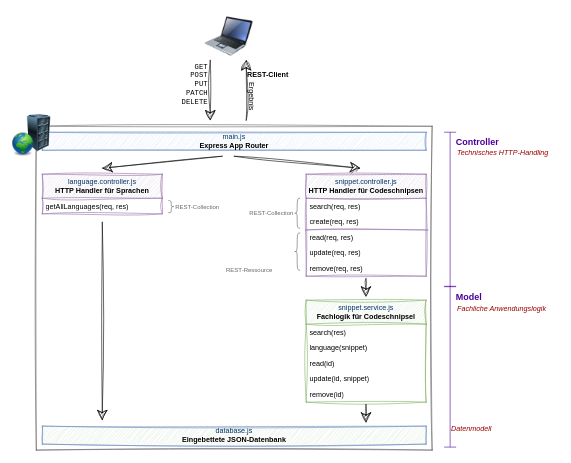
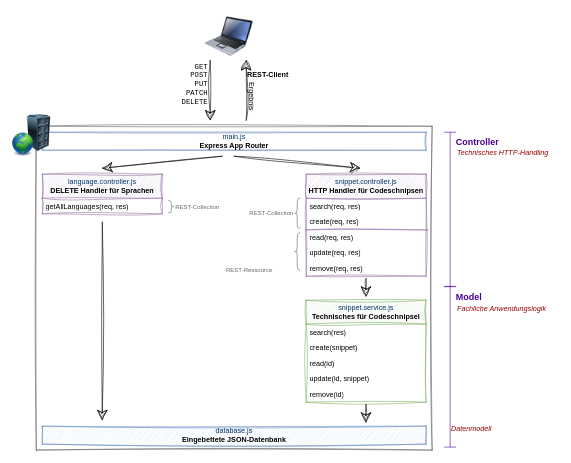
  <mxCell id="0" />
  <mxCell id="1" parent="0" />
  <mxCell id="2" value="" style="rounded=0;whiteSpace=wrap;html=1;fillColor=default;fontColor=#333333;strokeColor=#666666;gradientColor=none;sketch=1;curveFitting=1;jiggle=2;connectable=0;" vertex="1" parent="1"><mxGeometry x="60" y="210" width="660" height="540" as="geometry" /></mxCell>
  <mxCell id="3" value="" style="image;html=1;image=img/lib/clip_art/computers/Laptop_128x128.png;flipH=1;" vertex="1" parent="1"><mxGeometry x="340" y="20" width="80" height="80" as="geometry" /></mxCell>
  <mxCell id="4" value="REST-Client" style="text;html=1;align=left;verticalAlign=middle;resizable=0;points=[];autosize=1;strokeColor=none;fillColor=none;fontStyle=1" vertex="1" parent="1"><mxGeometry x="410" y="110" width="90" height="30" as="geometry" /></mxCell>
- <mxCell id="5" value="&lt;div&gt;&lt;font color=&quot;#003366&quot;&gt;main.js&lt;/font&gt;&lt;/div&gt;&lt;div&gt;&lt;b&gt;Express App Router&lt;br&gt;&lt;/b&gt;&lt;/div&gt;" style="html=1;align=center;verticalAlign=middle;dashed=0;whiteSpace=wrap;fillColor=#dae8fc;strokeColor=#6c8ebf;shadow=0;sketch=1;curveFitting=1;jiggle=2;connectable=0;" vertex="1" parent="1"><mxGeometry x="70" y="220" width="640" height="30" as="geometry" /></mxCell>
- <mxCell id="6" value="&lt;div&gt;&lt;span style=&quot;font-weight: normal;&quot;&gt;&lt;font color=&quot;#003366&quot;&gt;language.controller.js&lt;/font&gt;&lt;/span&gt;&lt;br&gt;&lt;/div&gt;&lt;div&gt;HTTP Handler für Sprachen&lt;br&gt;&lt;/div&gt;" style="swimlane;fontStyle=1;childLayout=stackLayout;horizontal=1;startSize=40;fillColor=#e1d5e7;horizontalStack=0;resizeParent=1;resizeParentMax=0;resizeLast=0;collapsible=0;marginBottom=0;whiteSpace=wrap;html=1;strokeColor=#9673a6;swimlaneFillColor=#FFFFFF;rounded=0;glass=0;shadow=0;sketch=1;curveFitting=1;jiggle=2;connectable=0;" vertex="1" parent="1"><mxGeometry x="70" y="290" width="200" height="66" as="geometry" /></mxCell>
+ <mxCell id="5" value="&lt;div&gt;&lt;font color=&quot;#003366&quot;&gt;main.js&lt;/font&gt;&lt;/div&gt;&lt;div&gt;&lt;b&gt;Express App Router&lt;br&gt;&lt;/b&gt;&lt;/div&gt;" style="html=1;align=center;verticalAlign=middle;dashed=0;whiteSpace=wrap;fillColor=#ffffff;strokeColor=#6c8ebf;shadow=0;sketch=1;curveFitting=1;jiggle=2;connectable=0;" vertex="1" parent="1"><mxGeometry x="70" y="220" width="640" height="30" as="geometry" /></mxCell>
+ <mxCell id="6" value="&lt;div&gt;&lt;span style=&quot;font-weight: normal;&quot;&gt;&lt;font color=&quot;#003366&quot;&gt;language.controller.js&lt;/font&gt;&lt;/span&gt;&lt;br&gt;&lt;/div&gt;&lt;div&gt;DELETE Handler für Sprachen&lt;br&gt;&lt;/div&gt;" style="swimlane;fontStyle=1;childLayout=stackLayout;horizontal=1;startSize=40;fillColor=#e1d5e7;horizontalStack=0;resizeParent=1;resizeParentMax=0;resizeLast=0;collapsible=0;marginBottom=0;whiteSpace=wrap;html=1;strokeColor=#9673a6;swimlaneFillColor=#FFFFFF;rounded=0;glass=0;shadow=0;sketch=1;curveFitting=1;jiggle=2;connectable=0;" vertex="1" parent="1"><mxGeometry x="70" y="290" width="200" height="66" as="geometry" /></mxCell>
  <mxCell id="7" value="getAllLanguages(req, res)" style="text;strokeColor=none;fillColor=none;align=left;verticalAlign=top;spacingLeft=4;spacingRight=4;overflow=hidden;rotatable=0;points=[[0,0.5],[1,0.5]];portConstraint=eastwest;whiteSpace=wrap;html=1;sketch=1;curveFitting=1;jiggle=2;" vertex="1" parent="6"><mxGeometry y="40" width="200" height="26" as="geometry" /></mxCell>
  <mxCell id="8" value="&lt;div&gt;&lt;span style=&quot;font-weight: normal;&quot;&gt;&lt;font color=&quot;#003366&quot;&gt;snippet.controller.js&lt;/font&gt;&lt;/span&gt;&lt;br&gt;&lt;/div&gt;&lt;div&gt;HTTP Handler für Codeschnipsen&lt;br&gt;&lt;/div&gt;" style="swimlane;fontStyle=1;childLayout=stackLayout;horizontal=1;startSize=40;fillColor=#e1d5e7;horizontalStack=0;resizeParent=1;resizeParentMax=0;resizeLast=0;collapsible=0;marginBottom=0;whiteSpace=wrap;html=1;strokeColor=#9673a6;swimlaneFillColor=#FFFFFF;rounded=0;shadow=0;glass=0;swimlaneLine=1;sketch=1;curveFitting=1;jiggle=2;connectable=0;" vertex="1" parent="1"><mxGeometry x="510" y="290" width="200" height="170" as="geometry" /></mxCell>
  <mxCell id="9" value="&lt;div&gt;search(req, res)&lt;/div&gt;" style="text;strokeColor=none;fillColor=none;align=left;verticalAlign=top;spacingLeft=4;spacingRight=4;overflow=hidden;rotatable=0;points=[[0,0.5],[1,0.5]];portConstraint=eastwest;whiteSpace=wrap;html=1;sketch=1;curveFitting=1;jiggle=2;" vertex="1" parent="8"><mxGeometry y="40" width="200" height="26" as="geometry" /></mxCell>
  <mxCell id="10" value="&lt;div&gt;create(req, res)&lt;/div&gt;" style="text;strokeColor=none;fillColor=none;align=left;verticalAlign=top;spacingLeft=4;spacingRight=4;overflow=hidden;rotatable=0;points=[[0,0.5],[1,0.5]];portConstraint=eastwest;whiteSpace=wrap;html=1;gradientColor=none;sketch=1;curveFitting=1;jiggle=2;" vertex="1" parent="8"><mxGeometry y="66" width="200" height="26" as="geometry" /></mxCell>
  <mxCell id="11" value="&lt;div&gt;read(req, res)&lt;/div&gt;" style="text;strokeColor=none;fillColor=none;align=left;verticalAlign=top;spacingLeft=4;spacingRight=4;overflow=hidden;rotatable=0;points=[[0,0.5],[1,0.5]];portConstraint=eastwest;whiteSpace=wrap;html=1;sketch=1;curveFitting=1;jiggle=2;" vertex="1" parent="8"><mxGeometry y="92" width="200" height="26" as="geometry" /></mxCell>
  <mxCell id="12" value="&lt;div&gt;update(req, res)&lt;/div&gt;" style="text;strokeColor=none;fillColor=none;align=left;verticalAlign=top;spacingLeft=4;spacingRight=4;overflow=hidden;rotatable=0;points=[[0,0.5],[1,0.5]];portConstraint=eastwest;whiteSpace=wrap;html=1;sketch=1;curveFitting=1;jiggle=2;" vertex="1" parent="8"><mxGeometry y="118" width="200" height="26" as="geometry" /></mxCell>
  <mxCell id="13" value="&lt;div&gt;remove(req, res)&lt;/div&gt;" style="text;strokeColor=none;fillColor=none;align=left;verticalAlign=top;spacingLeft=4;spacingRight=4;overflow=hidden;rotatable=0;points=[[0,0.5],[1,0.5]];portConstraint=eastwest;whiteSpace=wrap;html=1;sketch=1;curveFitting=1;jiggle=2;" vertex="1" parent="8"><mxGeometry y="144" width="200" height="26" as="geometry" /></mxCell>
  <mxCell id="14" value="" style="endArrow=none;html=1;rounded=0;entryX=1.015;entryY=-0.038;entryDx=0;entryDy=0;entryPerimeter=0;fillColor=#e1d5e7;strokeColor=#9673a6;sketch=1;curveFitting=1;jiggle=2;" edge="1" parent="8"><mxGeometry width="50" height="50" relative="1" as="geometry"><mxPoint x="-1" y="93" as="sourcePoint" /><mxPoint x="203" y="93.012" as="targetPoint" /></mxGeometry></mxCell>
- <mxCell id="15" value="&lt;div&gt;&lt;span style=&quot;font-weight: normal;&quot;&gt;&lt;font color=&quot;#003366&quot;&gt;snippet.service.js&lt;/font&gt;&lt;/span&gt;&lt;br&gt;&lt;/div&gt;&lt;div&gt;Fachlogik für Codeschnipsel&lt;br&gt;&lt;/div&gt;" style="swimlane;fontStyle=1;childLayout=stackLayout;horizontal=1;startSize=40;fillColor=#d5e8d4;horizontalStack=0;resizeParent=1;resizeParentMax=0;resizeLast=0;collapsible=0;marginBottom=0;whiteSpace=wrap;html=1;strokeColor=#82b366;swimlaneFillColor=#FFFFFF;shadow=0;glass=0;sketch=1;curveFitting=1;jiggle=2;connectable=0;" vertex="1" parent="1"><mxGeometry x="510" y="500" width="200" height="170" as="geometry" /></mxCell>
+ <mxCell id="15" value="&lt;div&gt;&lt;span style=&quot;font-weight: normal;&quot;&gt;&lt;font color=&quot;#003366&quot;&gt;snippet.service.js&lt;/font&gt;&lt;/span&gt;&lt;br&gt;&lt;/div&gt;&lt;div&gt;Technisches für Codeschnipsel&lt;br&gt;&lt;/div&gt;" style="swimlane;fontStyle=1;childLayout=stackLayout;horizontal=1;startSize=40;fillColor=#d5e8d4;horizontalStack=0;resizeParent=1;resizeParentMax=0;resizeLast=0;collapsible=0;marginBottom=0;whiteSpace=wrap;html=1;strokeColor=#82b366;swimlaneFillColor=#FFFFFF;shadow=0;glass=0;sketch=1;curveFitting=1;jiggle=2;connectable=0;" vertex="1" parent="1"><mxGeometry x="510" y="500" width="200" height="170" as="geometry" /></mxCell>
  <mxCell id="16" value="&lt;div&gt;search(res)&lt;/div&gt;" style="text;strokeColor=none;fillColor=none;align=left;verticalAlign=top;spacingLeft=4;spacingRight=4;overflow=hidden;rotatable=0;points=[[0,0.5],[1,0.5]];portConstraint=eastwest;whiteSpace=wrap;html=1;shadow=1;sketch=1;curveFitting=1;jiggle=2;" vertex="1" parent="15"><mxGeometry y="40" width="200" height="26" as="geometry" /></mxCell>
- <mxCell id="17" value="&lt;div&gt;language(snippet)&lt;/div&gt;" style="text;strokeColor=none;fillColor=none;align=left;verticalAlign=top;spacingLeft=4;spacingRight=4;overflow=hidden;rotatable=0;points=[[0,0.5],[1,0.5]];portConstraint=eastwest;whiteSpace=wrap;html=1;gradientColor=none;sketch=1;curveFitting=1;jiggle=2;" vertex="1" parent="15"><mxGeometry y="66" width="200" height="26" as="geometry" /></mxCell>
+ <mxCell id="17" value="&lt;div&gt;create(snippet)&lt;/div&gt;" style="text;strokeColor=none;fillColor=none;align=left;verticalAlign=top;spacingLeft=4;spacingRight=4;overflow=hidden;rotatable=0;points=[[0,0.5],[1,0.5]];portConstraint=eastwest;whiteSpace=wrap;html=1;gradientColor=none;sketch=1;curveFitting=1;jiggle=2;" vertex="1" parent="15"><mxGeometry y="66" width="200" height="26" as="geometry" /></mxCell>
  <mxCell id="18" value="&lt;div&gt;read(id)&lt;br&gt;&lt;/div&gt;" style="text;strokeColor=none;fillColor=none;align=left;verticalAlign=top;spacingLeft=4;spacingRight=4;overflow=hidden;rotatable=0;points=[[0,0.5],[1,0.5]];portConstraint=eastwest;whiteSpace=wrap;html=1;sketch=1;curveFitting=1;jiggle=2;" vertex="1" parent="15"><mxGeometry y="92" width="200" height="26" as="geometry" /></mxCell>
  <mxCell id="19" value="&lt;div&gt;update(id, snippet)&lt;/div&gt;" style="text;strokeColor=none;fillColor=none;align=left;verticalAlign=top;spacingLeft=4;spacingRight=4;overflow=hidden;rotatable=0;points=[[0,0.5],[1,0.5]];portConstraint=eastwest;whiteSpace=wrap;html=1;sketch=1;curveFitting=1;jiggle=2;" vertex="1" parent="15"><mxGeometry y="118" width="200" height="26" as="geometry" /></mxCell>
  <mxCell id="20" value="remove(id)" style="text;strokeColor=none;fillColor=none;align=left;verticalAlign=top;spacingLeft=4;spacingRight=4;overflow=hidden;rotatable=0;points=[[0,0.5],[1,0.5]];portConstraint=eastwest;whiteSpace=wrap;html=1;sketch=1;curveFitting=1;jiggle=2;" vertex="1" parent="15"><mxGeometry y="144" width="200" height="26" as="geometry" /></mxCell>
- <mxCell id="21" value="&lt;div&gt;&lt;font color=&quot;#003366&quot;&gt;database.js&lt;/font&gt;&lt;/div&gt;&lt;div&gt;&lt;b&gt;Eingebettete JSON-Datenbank&lt;br&gt;&lt;/b&gt;&lt;/div&gt;" style="html=1;align=center;verticalAlign=middle;dashed=0;whiteSpace=wrap;fillColor=#d5e8d4;strokeColor=#6c8ebf;shadow=0;sketch=1;curveFitting=1;jiggle=2;connectable=0;" vertex="1" parent="1"><mxGeometry x="70" y="710" width="640" height="30" as="geometry" /></mxCell>
+ <mxCell id="21" value="&lt;div&gt;&lt;font color=&quot;#003366&quot;&gt;database.js&lt;/font&gt;&lt;/div&gt;&lt;div&gt;&lt;b&gt;Eingebettete JSON-Datenbank&lt;br&gt;&lt;/b&gt;&lt;/div&gt;" style="html=1;align=center;verticalAlign=middle;dashed=0;whiteSpace=wrap;fillColor=#dae8fc;strokeColor=#6c8ebf;shadow=0;sketch=1;curveFitting=1;jiggle=2;connectable=0;" vertex="1" parent="1"><mxGeometry x="70" y="710" width="640" height="30" as="geometry" /></mxCell>
  <mxCell id="22" value="" style="group" vertex="1" connectable="0" parent="1"><mxGeometry x="20" y="190" width="80" height="70" as="geometry" /></mxCell>
  <mxCell id="23" value="" style="image;html=1;image=img/lib/clip_art/computers/Server_Rack_128x128.png" vertex="1" parent="22"><mxGeometry x="8.889" width="71.111" height="62.222" as="geometry" /></mxCell>
  <mxCell id="24" value="" style="image;html=1;image=img/lib/clip_art/general/Earth_globe_128x128.png" vertex="1" parent="22"><mxGeometry y="31.111" width="35.556" height="38.889" as="geometry" /></mxCell>
  <mxCell id="25" value="" style="endArrow=classic;html=1;startSize=14;endSize=14;sourcePerimeterSpacing=8;targetPerimeterSpacing=8;rounded=0;exitX=0;exitY=1;exitDx=0;exitDy=0;sketch=1;curveFitting=1;jiggle=2;" edge="1" parent="1"><mxGeometry width="50" height="50" relative="1" as="geometry"><mxPoint x="350" y="100" as="sourcePoint" /><mxPoint x="350" y="200" as="targetPoint" /></mxGeometry></mxCell>
  <mxCell id="26" value="&lt;div&gt;GET&lt;/div&gt;&lt;div&gt;POST&lt;/div&gt;&lt;div&gt;PUT&lt;/div&gt;&lt;div&gt;PATCH&lt;/div&gt;&lt;div&gt;DELETE&lt;br&gt;&lt;/div&gt;" style="text;html=1;align=right;verticalAlign=top;resizable=0;points=[];autosize=1;strokeColor=none;fillColor=none;fontFamily=Courier New;spacing=0;spacingRight=5;" vertex="1" parent="1"><mxGeometry x="280" y="100" width="70" height="80" as="geometry" /></mxCell>
  <mxCell id="27" value="" style="endArrow=classic;html=1;startSize=14;endSize=14;sourcePerimeterSpacing=8;targetPerimeterSpacing=8;rounded=0;entryX=1;entryY=1;entryDx=0;entryDy=0;shadow=0;sketch=1;curveFitting=1;jiggle=2;" edge="1" parent="1"><mxGeometry width="50" height="50" relative="1" as="geometry"><mxPoint x="410" y="200" as="sourcePoint" /><mxPoint x="410" y="100" as="targetPoint" /></mxGeometry></mxCell>
  <mxCell id="28" value="Ergebnis" style="text;html=1;align=center;verticalAlign=top;resizable=0;points=[];autosize=1;strokeColor=none;fillColor=none;spacing=0;rotation=90;connectable=0;" vertex="1" parent="1"><mxGeometry x="386" y="150" width="70" height="20" as="geometry" /></mxCell>
  <mxCell id="29" value="" style="endArrow=classic;html=1;startSize=14;endSize=14;sourcePerimeterSpacing=8;targetPerimeterSpacing=8;rounded=0;sketch=1;curveFitting=1;jiggle=2;" edge="1" parent="1"><mxGeometry width="50" height="50" relative="1" as="geometry"><mxPoint x="370" y="260" as="sourcePoint" /><mxPoint x="170" y="280" as="targetPoint" /></mxGeometry></mxCell>
  <mxCell id="30" value="" style="endArrow=classic;html=1;startSize=14;endSize=14;sourcePerimeterSpacing=8;targetPerimeterSpacing=8;rounded=0;sketch=1;curveFitting=1;jiggle=2;" edge="1" parent="1"><mxGeometry width="50" height="50" relative="1" as="geometry"><mxPoint x="390" y="260" as="sourcePoint" /><mxPoint x="600" y="280" as="targetPoint" /></mxGeometry></mxCell>
  <mxCell id="31" value="" style="endArrow=classic;html=1;startSize=14;endSize=14;sourcePerimeterSpacing=8;targetPerimeterSpacing=8;rounded=0;sketch=1;curveFitting=1;jiggle=2;strokeColor=default;" edge="1" parent="1"><mxGeometry width="50" height="50" relative="1" as="geometry"><mxPoint x="170" y="370" as="sourcePoint" /><mxPoint x="170" y="700" as="targetPoint" /></mxGeometry></mxCell>
  <mxCell id="32" value="" style="endArrow=classic;html=1;startSize=14;endSize=14;sourcePerimeterSpacing=8;targetPerimeterSpacing=8;rounded=0;sketch=1;curveFitting=1;jiggle=2;strokeColor=default;" edge="1" parent="1"><mxGeometry width="50" height="50" relative="1" as="geometry"><mxPoint x="609.71" y="674" as="sourcePoint" /><mxPoint x="609.71" y="704" as="targetPoint" /></mxGeometry></mxCell>
  <mxCell id="33" value="" style="endArrow=classic;html=1;startSize=14;endSize=14;sourcePerimeterSpacing=8;targetPerimeterSpacing=8;rounded=0;sketch=1;curveFitting=1;jiggle=2;strokeColor=default;" edge="1" parent="1"><mxGeometry width="50" height="50" relative="1" as="geometry"><mxPoint x="609.71" y="464" as="sourcePoint" /><mxPoint x="609.71" y="494" as="targetPoint" /></mxGeometry></mxCell>
  <mxCell id="34" value="&lt;font style=&quot;font-size: 15px;&quot;&gt;Model&lt;/font&gt;" style="text;html=1;align=left;verticalAlign=middle;resizable=0;points=[];autosize=1;strokeColor=none;fillColor=none;fontSize=15;fontColor=#4C0099;fontStyle=1;rotation=0;spacing=0;" vertex="1" parent="1"><mxGeometry x="760" y="480" width="60" height="30" as="geometry" /></mxCell>
  <mxCell id="35" value="" style="shape=crossbar;whiteSpace=wrap;html=1;rounded=1;fontSize=9;strokeColor=#4C0099;fillColor=#e1d5e7;rotation=90;" vertex="1" parent="1"><mxGeometry x="615.94" y="600.94" width="268.13" height="20" as="geometry" /></mxCell>
  <mxCell id="36" value="" style="shape=crossbar;whiteSpace=wrap;html=1;rounded=1;fontSize=9;strokeColor=#4C0099;fillColor=#e1d5e7;rotation=90;" vertex="1" parent="1"><mxGeometry x="621.25" y="338.75" width="257.5" height="20" as="geometry" /></mxCell>
  <mxCell id="37" value="Controller" style="text;html=1;align=left;verticalAlign=middle;resizable=0;points=[];autosize=1;strokeColor=none;fillColor=none;fontSize=15;fontColor=#4C0099;fontStyle=1;rotation=0;spacing=0;" vertex="1" parent="1"><mxGeometry x="760" y="220" width="90" height="30" as="geometry" /></mxCell>
  <mxCell id="38" value="Technisches HTTP-Handling" style="text;html=1;align=left;verticalAlign=middle;resizable=0;points=[];autosize=1;strokeColor=none;fillColor=none;fontStyle=2;fontColor=#990000;" vertex="1" parent="1"><mxGeometry x="760" y="240" width="170" height="30" as="geometry" /></mxCell>
  <mxCell id="39" value="Fachliche Anwendungslogik" style="text;html=1;align=left;verticalAlign=middle;resizable=0;points=[];autosize=1;strokeColor=none;fillColor=none;fontStyle=2;fontColor=#990000;" vertex="1" parent="1"><mxGeometry x="760" y="500" width="170" height="30" as="geometry" /></mxCell>
  <mxCell id="40" value="Datenmodell" style="text;html=1;align=left;verticalAlign=middle;resizable=0;points=[];autosize=1;strokeColor=none;fillColor=none;fontStyle=2;fontColor=#990000;" vertex="1" parent="1"><mxGeometry x="750" y="700" width="90" height="30" as="geometry" /></mxCell>
  <mxCell id="41" value="REST-Collection" style="text;html=1;align=right;verticalAlign=middle;resizable=0;points=[];autosize=1;strokeColor=none;fillColor=none;fontColor=#666666;fontSize=10;" vertex="1" parent="1"><mxGeometry x="390" y="340" width="100" height="30" as="geometry" /></mxCell>
  <mxCell id="42" value="REST-Ressource" style="text;html=1;align=right;verticalAlign=middle;resizable=0;points=[];autosize=1;strokeColor=none;fillColor=none;fontColor=#666666;fontSize=10;" vertex="1" parent="1"><mxGeometry x="355" y="434" width="100" height="30" as="geometry" /></mxCell>
  <mxCell id="43" value="" style="shape=curlyBracket;whiteSpace=wrap;html=1;rounded=1;flipH=1;labelPosition=right;verticalLabelPosition=middle;align=left;verticalAlign=middle;strokeColor=#666666;" vertex="1" parent="1"><mxGeometry x="280" y="334" width="10" height="20" as="geometry" /></mxCell>
  <mxCell id="44" value="" style="shape=curlyBracket;whiteSpace=wrap;html=1;rounded=1;labelPosition=left;verticalLabelPosition=middle;align=right;verticalAlign=middle;strokeColor=#666666;" vertex="1" parent="1"><mxGeometry x="490" y="330" width="10" height="50" as="geometry" /></mxCell>
  <mxCell id="45" value="" style="shape=curlyBracket;whiteSpace=wrap;html=1;rounded=1;labelPosition=left;verticalLabelPosition=middle;align=right;verticalAlign=middle;strokeColor=#666666;" vertex="1" parent="1"><mxGeometry x="490" y="388" width="10" height="62" as="geometry" /></mxCell>
  <mxCell id="46" value="REST-Collection" style="text;html=1;align=left;verticalAlign=middle;resizable=0;points=[];autosize=1;strokeColor=none;fillColor=none;fontColor=#666666;fontSize=10;" vertex="1" parent="1"><mxGeometry x="290" y="330" width="100" height="30" as="geometry" /></mxCell>
